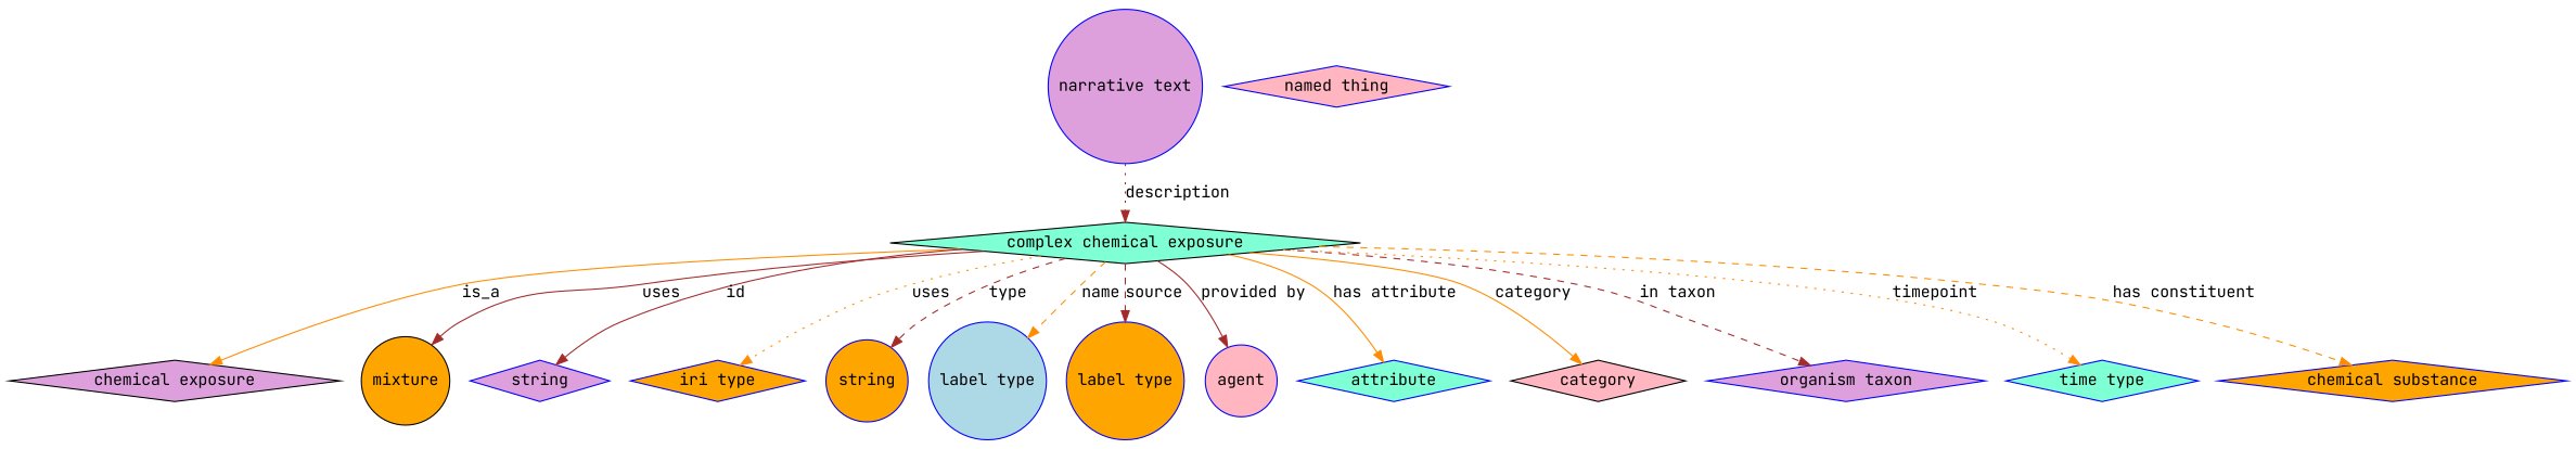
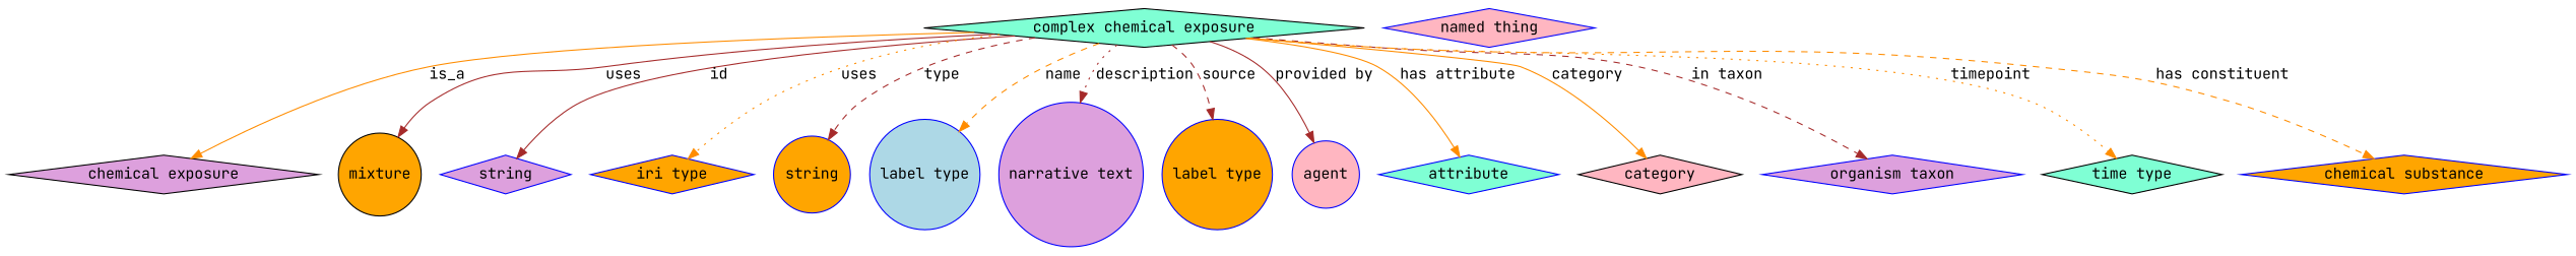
  digraph {
    fontname="JetBrains Mono"
    node [fillcolor=orange fontname="JetBrains Mono" shape=diamond style=filled color=blue]
    edge [color=darkorange fontname="JetBrains Mono" style=solid]
    n1 [fillcolor=aquamarine height=0.5 label="complex chemical exposure" width=3.0692 color=""]
    "chemical exposure" [fillcolor=plum height=0.5 width=2.1484 color=""]
    mixture [height=0.5 shape=circle width=1.0652 color=""]
    n4 [fillcolor=plum height=0.5 label=string width=0.84854]
    n5 [height=0.5 label="iri type" width=1.011]
    n6 [height=0.5 label=string shape=circle width=0.84854]
    n7 [fillcolor=lightblue height=0.5 label="label type" shape=circle width=1.2638]
    n8 [fillcolor=plum height=0.5 label="narrative text" shape=circle width=1.6068]
    n9 [height=0.5 label="label type" shape=circle width=1.2638]
    n10 [fillcolor=lightpink height=0.5 label=agent shape=circle width=0.83048]
    n11 [fillcolor=aquamarine height=0.5 label=attribute width=1.1193]
    category [fillcolor=lightpink height=0.5 width=1.1374 color=""]
    n13 [fillcolor=plum height=0.5 label="organism taxon" width=1.8234]
-   n14 [fillcolor=aquamarine height=0.5 label="time type" width=1.2277]
+   n14 [color=black fillcolor=aquamarine height=0.5 label="time type" width=1.2277]
    n15 [height=0.5 label="chemical substance" width=2.2026]
    n16 [fillcolor=lightpink height=0.5 label="named thing" width=1.5346]
    n1 -> "chemical exposure" [label=is_a]
    n1 -> mixture [color=brown label=uses]
    n1 -> n4 [color=brown label=id]
    n1 -> n5 [label=uses style=dotted]
    n1 -> n6 [color=brown label=type style=dashed]
    n1 -> n7 [label=name style=dashed]
-   n8 -> n1 [color=brown label=description style=dotted]
+   n1 -> n8 [color=brown label=description style=dotted]
    n1 -> n9 [color=brown label=source style=dashed]
    n1 -> n10 [color=brown label="provided by"]
    n1 -> n11 [label="has attribute"]
    n1 -> category [label=category]
    n1 -> n13 [color=brown label="in taxon" style=dashed]
    n1 -> n14 [label=timepoint style=dotted]
    n1 -> n15 [label="has constituent" style=dashed]
  }
